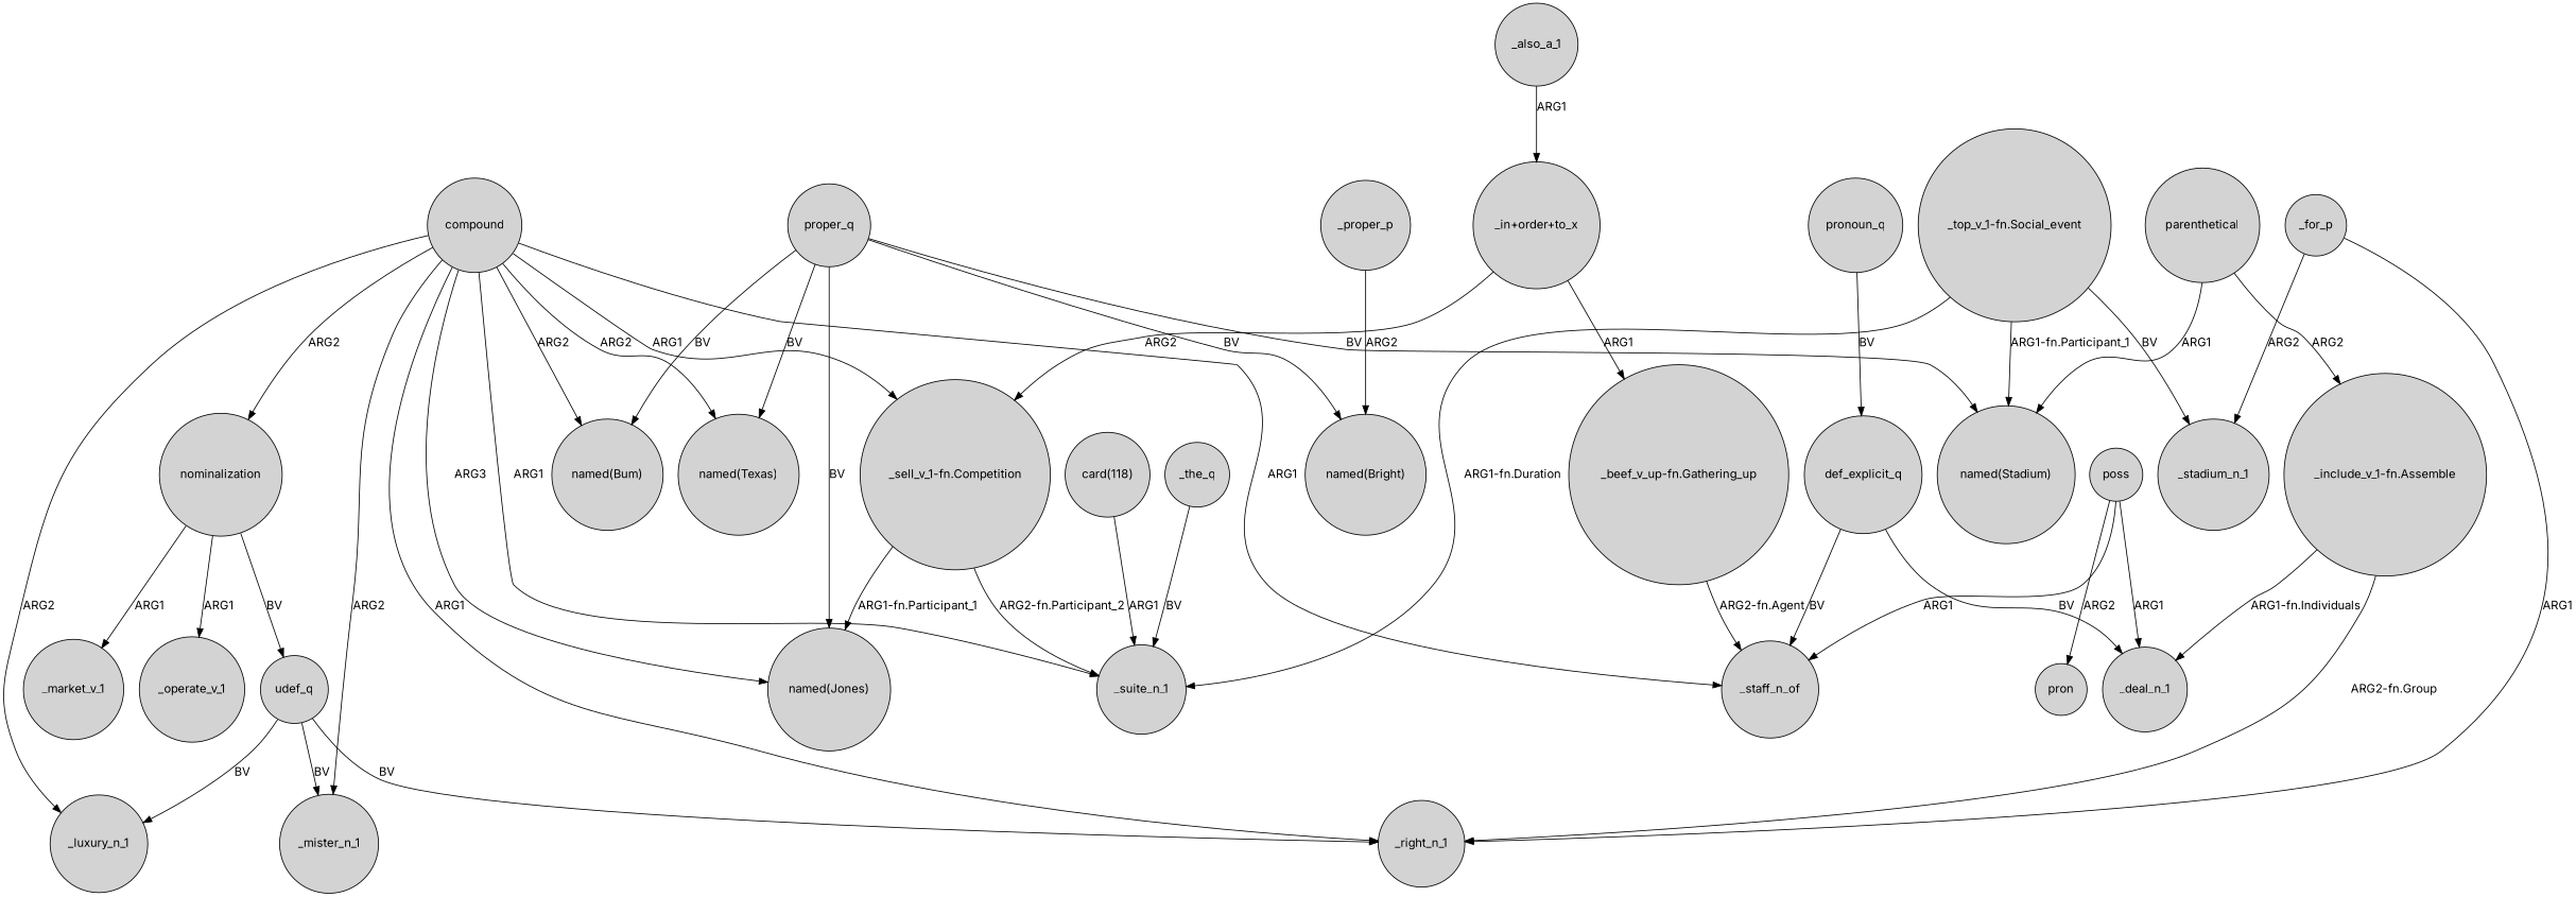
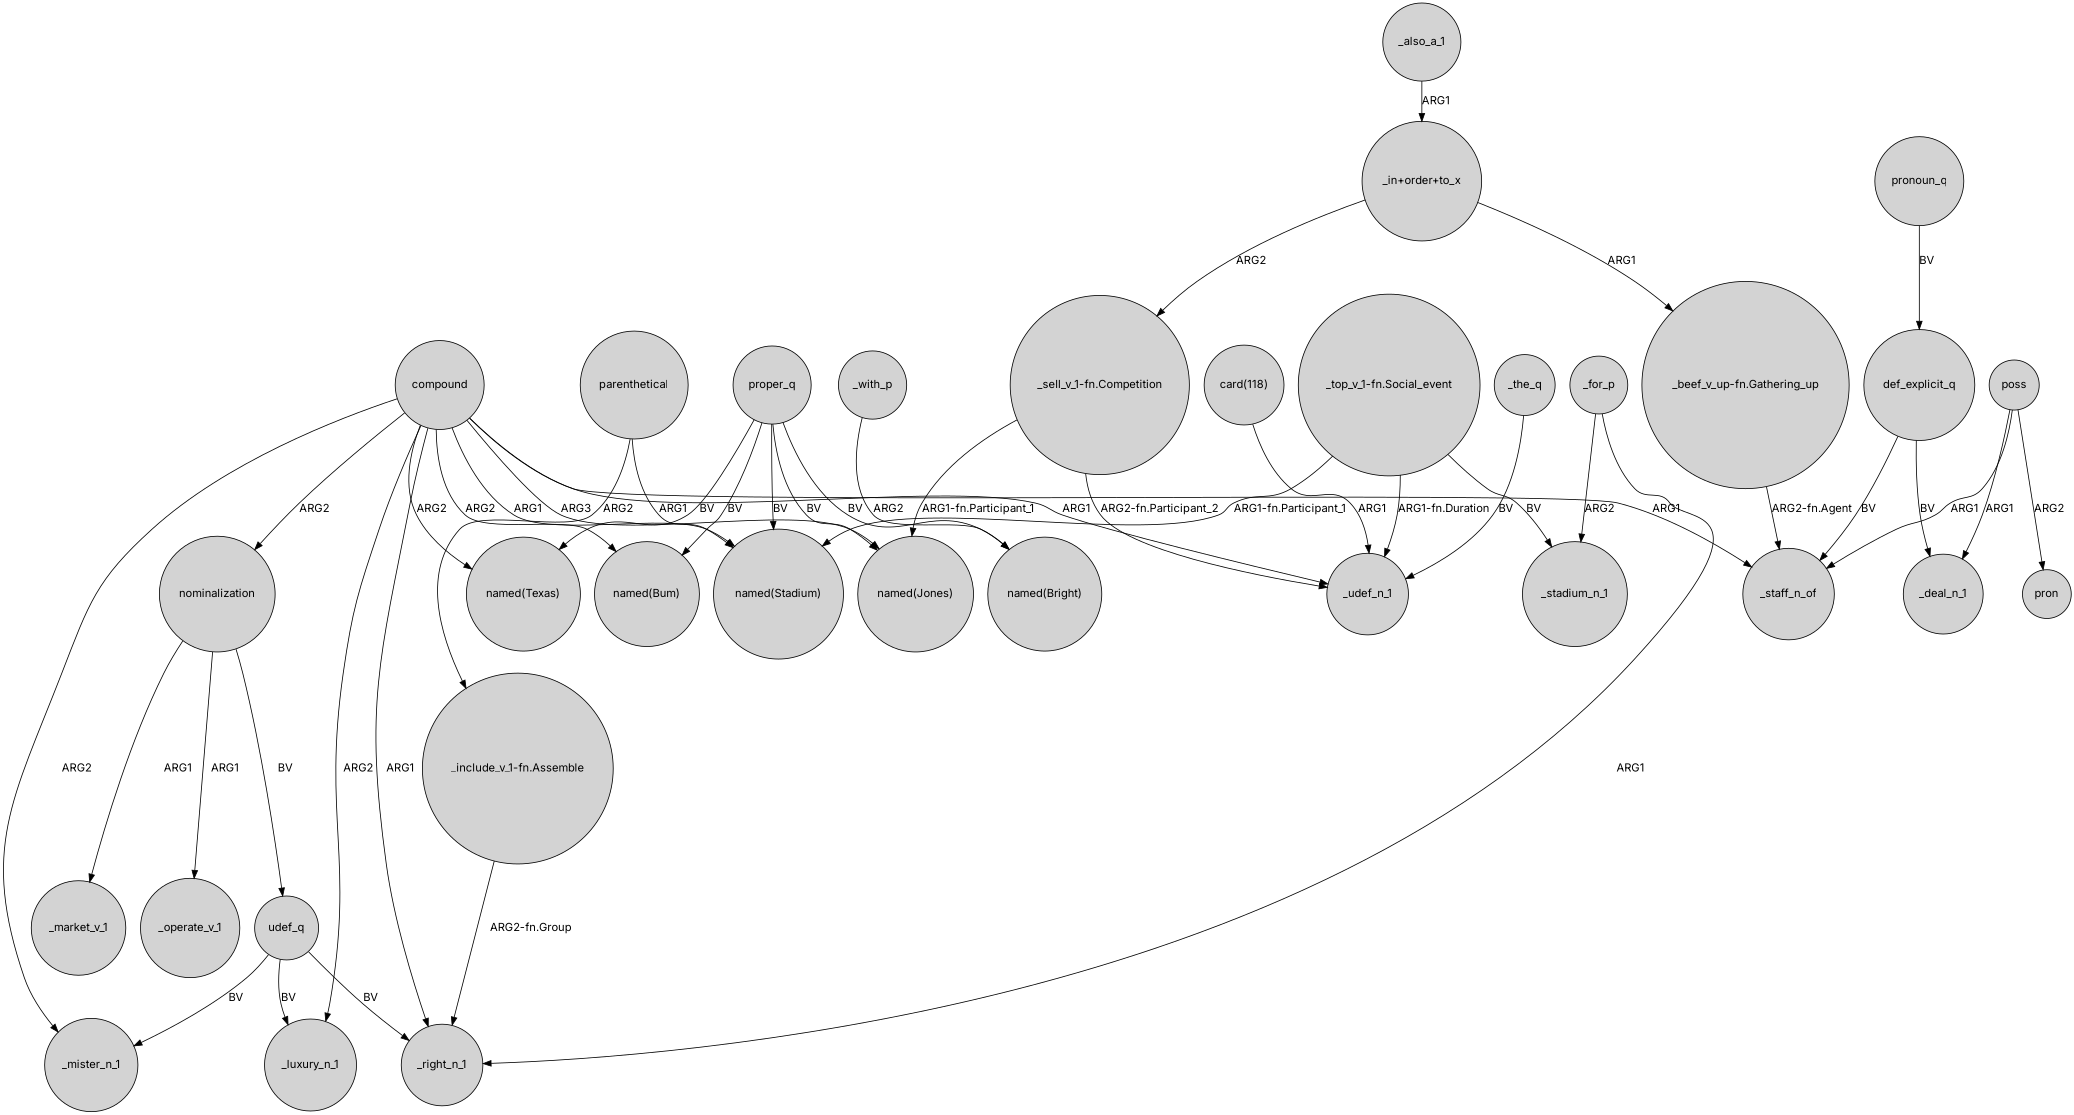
  digraph {
    fontname=Inter
    node [fontname=Inter shape=circle style=filled]
    edge [fontname=Inter]
    proper_q
    "named(Texas)"
    "named(Stadium)"
    "named(Jones)"
    "named(Bum)"
    "named(Bright)"
    compound
    _mister_n_1
-   _suite_n_1
+   _suite_n_1 [label=_udef_n_1]
    _staff_n_of
    nominalization
    _luxury_n_1
    _right_n_1
    _market_v_1
    _operate_v_1
    udef_q
    _the_q
    _for_p
    _stadium_n_1
    def_explicit_q
    _deal_n_1
    poss
    pron
-   _with_p [label=_proper_p]
+   _with_p
    parenthetical
    "_include_v_1-fn.Assemble"
    pronoun_q
    "_top_v_1-fn.Social_event"
    _also_a_1
    "_in+order+to_x"
    "_beef_v_up-fn.Gathering_up"
    "_sell_v_1-fn.Competition"
    "card(118)"
    proper_q -> "named(Texas)" [label=BV]
    proper_q -> "named(Stadium)" [label=BV]
    proper_q -> "named(Jones)" [label=BV]
    proper_q -> "named(Bum)" [label=BV]
    proper_q -> "named(Bright)" [label=BV]
    compound -> "named(Texas)" [label=ARG2]
-   compound -> "_sell_v_1-fn.Competition" [label=ARG1]
+   compound -> "named(Stadium)" [label=ARG1]
    compound -> "named(Jones)" [label=ARG3]
    compound -> "named(Bum)" [label=ARG2]
    compound -> _mister_n_1 [label=ARG2]
    compound -> _suite_n_1 [label=ARG1]
    compound -> _staff_n_of [label=ARG1]
    compound -> nominalization [label=ARG2]
    compound -> _luxury_n_1 [label=ARG2]
    compound -> _right_n_1 [label=ARG1]
    nominalization -> _market_v_1 [label=ARG1]
    nominalization -> _operate_v_1 [label=ARG1]
    nominalization -> udef_q [label=BV]
    udef_q -> _mister_n_1 [label=BV]
    udef_q -> _luxury_n_1 [label=BV]
    udef_q -> _right_n_1 [label=BV]
    _the_q -> _suite_n_1 [label=BV]
    _for_p -> _right_n_1 [label=ARG1]
    _for_p -> _stadium_n_1 [label=ARG2]
    def_explicit_q -> _staff_n_of [label=BV]
    def_explicit_q -> _deal_n_1 [label=BV]
    poss -> _staff_n_of [label=ARG1]
    poss -> _deal_n_1 [label=ARG1]
    poss -> pron [label=ARG2]
    _with_p -> "named(Bright)" [label=ARG2]
    parenthetical -> "named(Stadium)" [label=ARG1]
    parenthetical -> "_include_v_1-fn.Assemble" [label=ARG2]
    "_include_v_1-fn.Assemble" -> _right_n_1 [label="ARG2-fn.Group"]
-   "_include_v_1-fn.Assemble" -> _deal_n_1 [label="ARG1-fn.Individuals"]
    pronoun_q -> def_explicit_q [label=BV]
    "_top_v_1-fn.Social_event" -> "named(Stadium)" [label="ARG1-fn.Participant_1"]
    "_top_v_1-fn.Social_event" -> _suite_n_1 [label="ARG1-fn.Duration"]
    "_top_v_1-fn.Social_event" -> _stadium_n_1 [label=BV]
    _also_a_1 -> "_in+order+to_x" [label=ARG1]
    "_in+order+to_x" -> "_beef_v_up-fn.Gathering_up" [label=ARG1]
    "_in+order+to_x" -> "_sell_v_1-fn.Competition" [label=ARG2]
    "_beef_v_up-fn.Gathering_up" -> _staff_n_of [label="ARG2-fn.Agent"]
    "_sell_v_1-fn.Competition" -> "named(Jones)" [label="ARG1-fn.Participant_1"]
    "_sell_v_1-fn.Competition" -> _suite_n_1 [label="ARG2-fn.Participant_2"]
    "card(118)" -> _suite_n_1 [label=ARG1]
  }
